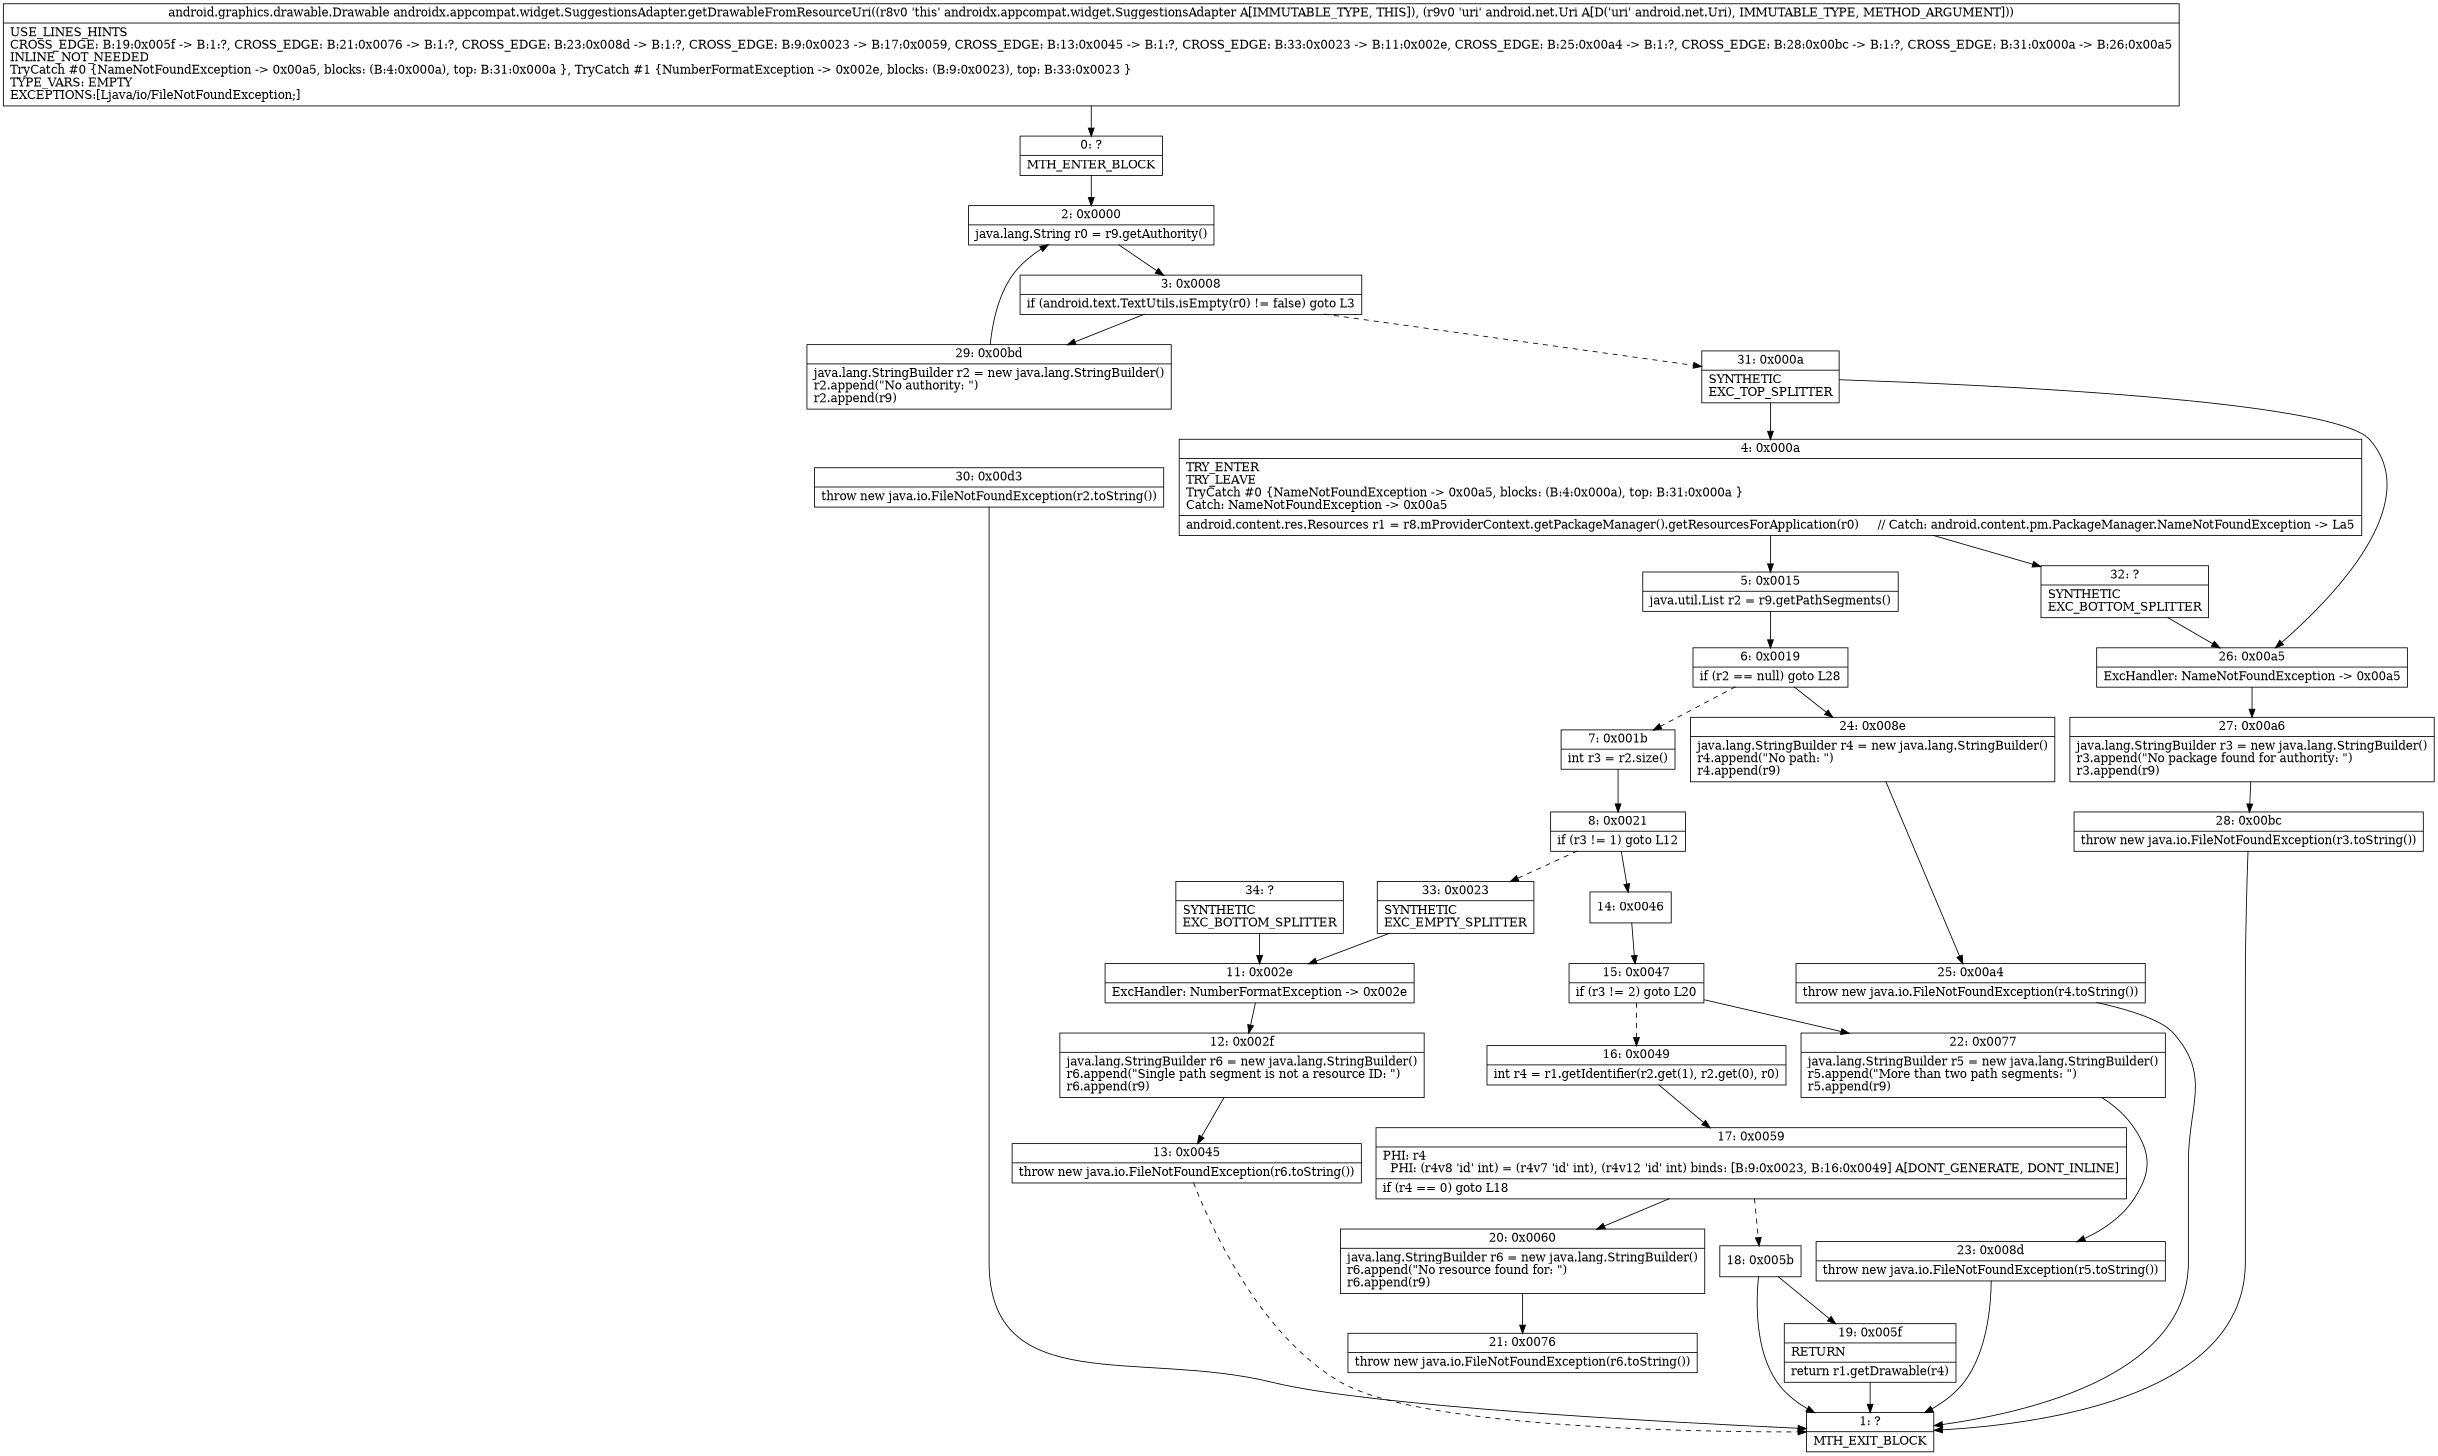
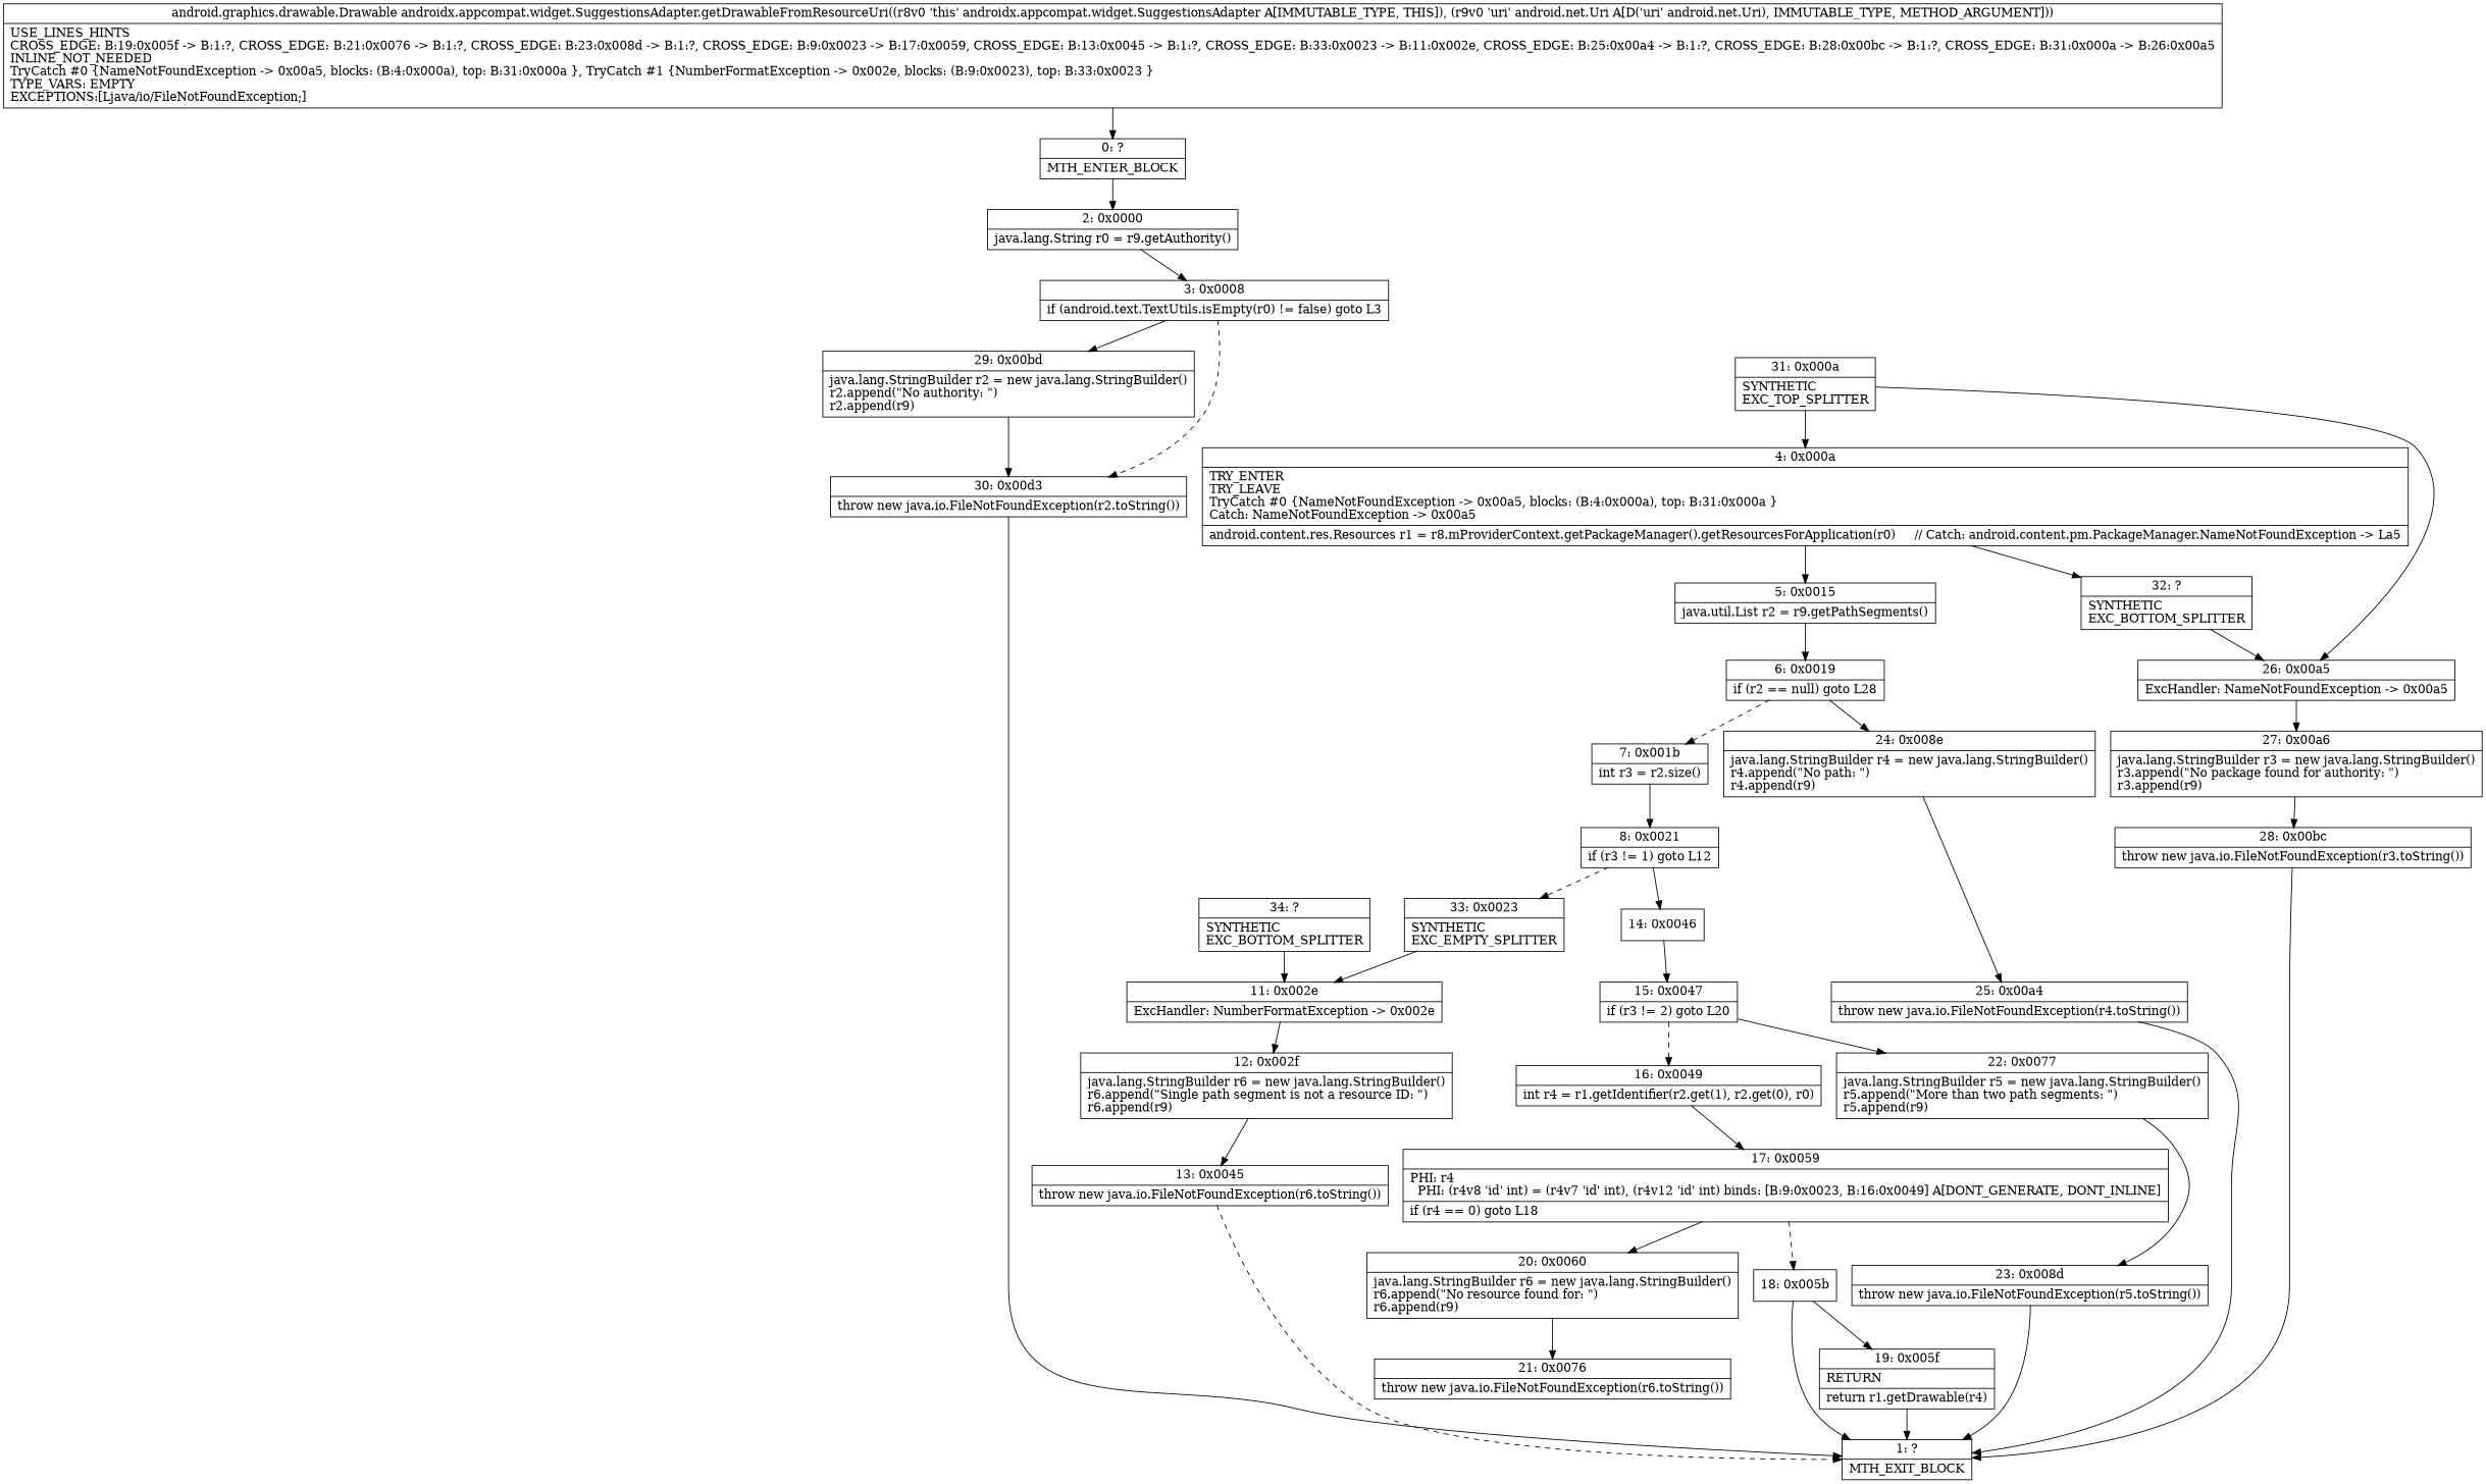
  digraph {
    node [shape=record]
    n1 [label="{0\:\ ?|MTH_ENTER_BLOCK\l}"]
    n2 [label="{2\:\ 0x0000|java.lang.String r0 = r9.getAuthority()\l}"]
    n3 [label="{3\:\ 0x0008|if (android.text.TextUtils.isEmpty(r0) != false) goto L3\l}"]
    n4 [label="{29\:\ 0x00bd|java.lang.StringBuilder r2 = new java.lang.StringBuilder()\lr2.append(\"No authority: \")\lr2.append(r9)\l}"]
    n5 [label="{31\:\ 0x000a|SYNTHETIC\lEXC_TOP_SPLITTER\l}"]
    n6 [label="{30\:\ 0x00d3|throw new java.io.FileNotFoundException(r2.toString())\l}"]
    n7 [label="{4\:\ 0x000a|TRY_ENTER\lTRY_LEAVE\lTryCatch #0 \{NameNotFoundException \-\> 0x00a5, blocks: (B:4:0x000a), top: B:31:0x000a \}\lCatch: NameNotFoundException \-\> 0x00a5\l|android.content.res.Resources r1 = r8.mProviderContext.getPackageManager().getResourcesForApplication(r0)     \/\/ Catch: android.content.pm.PackageManager.NameNotFoundException \-\> La5\l}"]
    n8 [label="{26\:\ 0x00a5|ExcHandler: NameNotFoundException \-\> 0x00a5\l}"]
    n9 [label="{1\:\ ?|MTH_EXIT_BLOCK\l}"]
    n10 [label="{5\:\ 0x0015|java.util.List r2 = r9.getPathSegments()\l}"]
    n11 [label="{32\:\ ?|SYNTHETIC\lEXC_BOTTOM_SPLITTER\l}"]
    n12 [label="{27\:\ 0x00a6|java.lang.StringBuilder r3 = new java.lang.StringBuilder()\lr3.append(\"No package found for authority: \")\lr3.append(r9)\l}"]
    n13 [label="{6\:\ 0x0019|if (r2 == null) goto L28\l}"]
    n14 [label="{7\:\ 0x001b|int r3 = r2.size()\l}"]
    n15 [label="{24\:\ 0x008e|java.lang.StringBuilder r4 = new java.lang.StringBuilder()\lr4.append(\"No path: \")\lr4.append(r9)\l}"]
    n16 [label="{8\:\ 0x0021|if (r3 != 1) goto L12\l}"]
    n17 [label="{25\:\ 0x00a4|throw new java.io.FileNotFoundException(r4.toString())\l}"]
    n18 [label="{14\:\ 0x0046}"]
    n19 [label="{33\:\ 0x0023|SYNTHETIC\lEXC_EMPTY_SPLITTER\l}"]
    n20 [label="{15\:\ 0x0047|if (r3 != 2) goto L20\l}"]
    n21 [label="{11\:\ 0x002e|ExcHandler: NumberFormatException \-\> 0x002e\l}"]
    n22 [label="{16\:\ 0x0049|int r4 = r1.getIdentifier(r2.get(1), r2.get(0), r0)\l}"]
    n23 [label="{22\:\ 0x0077|java.lang.StringBuilder r5 = new java.lang.StringBuilder()\lr5.append(\"More than two path segments: \")\lr5.append(r9)\l}"]
    n24 [label="{17\:\ 0x0059|PHI: r4 \l  PHI: (r4v8 'id' int) = (r4v7 'id' int), (r4v12 'id' int) binds: [B:9:0x0023, B:16:0x0049] A[DONT_GENERATE, DONT_INLINE]\l|if (r4 == 0) goto L18\l}"]
    n25 [label="{23\:\ 0x008d|throw new java.io.FileNotFoundException(r5.toString())\l}"]
    n26 [label="{18\:\ 0x005b}"]
    n27 [label="{20\:\ 0x0060|java.lang.StringBuilder r6 = new java.lang.StringBuilder()\lr6.append(\"No resource found for: \")\lr6.append(r9)\l}"]
    n28 [label="{19\:\ 0x005f|RETURN\l|return r1.getDrawable(r4)\l}"]
    n29 [label="{21\:\ 0x0076|throw new java.io.FileNotFoundException(r6.toString())\l}"]
    n30 [label="{12\:\ 0x002f|java.lang.StringBuilder r6 = new java.lang.StringBuilder()\lr6.append(\"Single path segment is not a resource ID: \")\lr6.append(r9)\l}"]
    n31 [label="{34\:\ ?|SYNTHETIC\lEXC_BOTTOM_SPLITTER\l}"]
    n32 [label="{13\:\ 0x0045|throw new java.io.FileNotFoundException(r6.toString())\l}"]
    n33 [label="{28\:\ 0x00bc|throw new java.io.FileNotFoundException(r3.toString())\l}"]
    n34 [label="{android.graphics.drawable.Drawable androidx.appcompat.widget.SuggestionsAdapter.getDrawableFromResourceUri((r8v0 'this' androidx.appcompat.widget.SuggestionsAdapter A[IMMUTABLE_TYPE, THIS]), (r9v0 'uri' android.net.Uri A[D('uri' android.net.Uri), IMMUTABLE_TYPE, METHOD_ARGUMENT]))  | USE_LINES_HINTS\lCROSS_EDGE: B:19:0x005f \-\> B:1:?, CROSS_EDGE: B:21:0x0076 \-\> B:1:?, CROSS_EDGE: B:23:0x008d \-\> B:1:?, CROSS_EDGE: B:9:0x0023 \-\> B:17:0x0059, CROSS_EDGE: B:13:0x0045 \-\> B:1:?, CROSS_EDGE: B:33:0x0023 \-\> B:11:0x002e, CROSS_EDGE: B:25:0x00a4 \-\> B:1:?, CROSS_EDGE: B:28:0x00bc \-\> B:1:?, CROSS_EDGE: B:31:0x000a \-\> B:26:0x00a5\lINLINE_NOT_NEEDED\lTryCatch #0 \{NameNotFoundException \-\> 0x00a5, blocks: (B:4:0x000a), top: B:31:0x000a \}, TryCatch #1 \{NumberFormatException \-\> 0x002e, blocks: (B:9:0x0023), top: B:33:0x0023 \}\lTYPE_VARS: EMPTY\lEXCEPTIONS:[Ljava\/io\/FileNotFoundException;]\l}"]
    n1 -> n2
    n2 -> n3
    n3 -> n4
-   n3 -> n5 [style=dashed]
-   n4 -> n2
+   n3 -> n6 [style=dashed]
+   n4 -> n6
    n5 -> n7
    n5 -> n8
    n6 -> n9
    n7 -> n10
    n7 -> n11
    n8 -> n12
    n10 -> n13
    n11 -> n8
    n12 -> n33
    n13 -> n14 [style=dashed]
    n13 -> n15
    n14 -> n16
    n15 -> n17
    n16 -> n18
    n16 -> n19 [style=dashed]
    n17 -> n9
    n18 -> n20
    n19 -> n21
    n20 -> n22 [style=dashed]
    n20 -> n23
    n21 -> n30
    n22 -> n24
    n23 -> n25
    n24 -> n26 [style=dashed]
    n24 -> n27
    n25 -> n9
    n26 -> n9
    n26 -> n28
    n27 -> n29
    n28 -> n9
    n30 -> n32
    n31 -> n21
    n32 -> n9 [style=dashed]
    n33 -> n9
    n34 -> n1
  }
